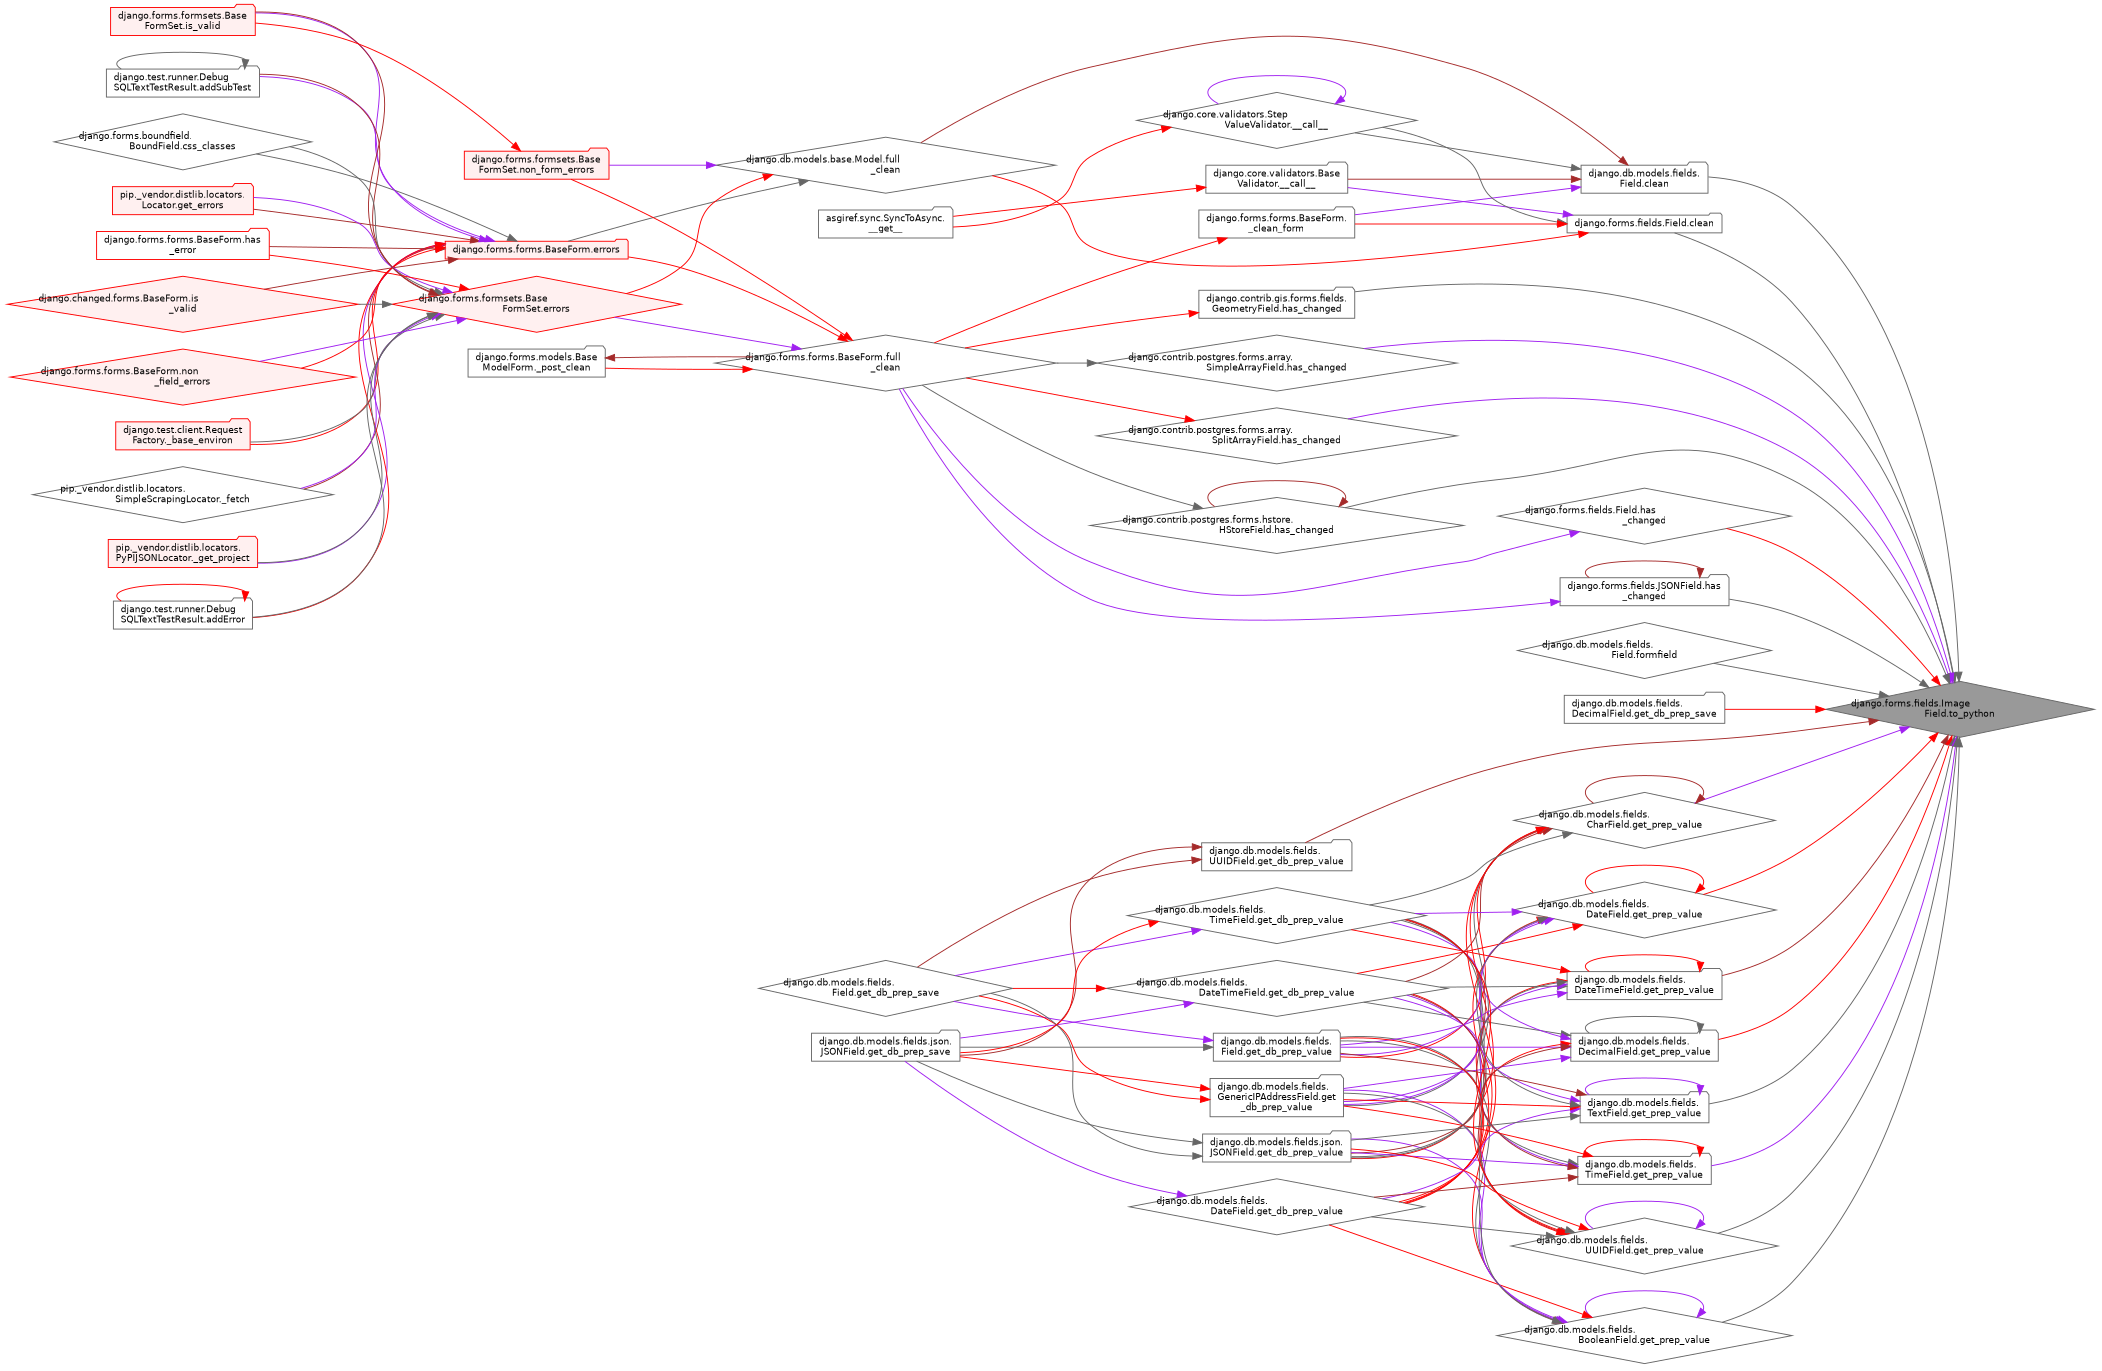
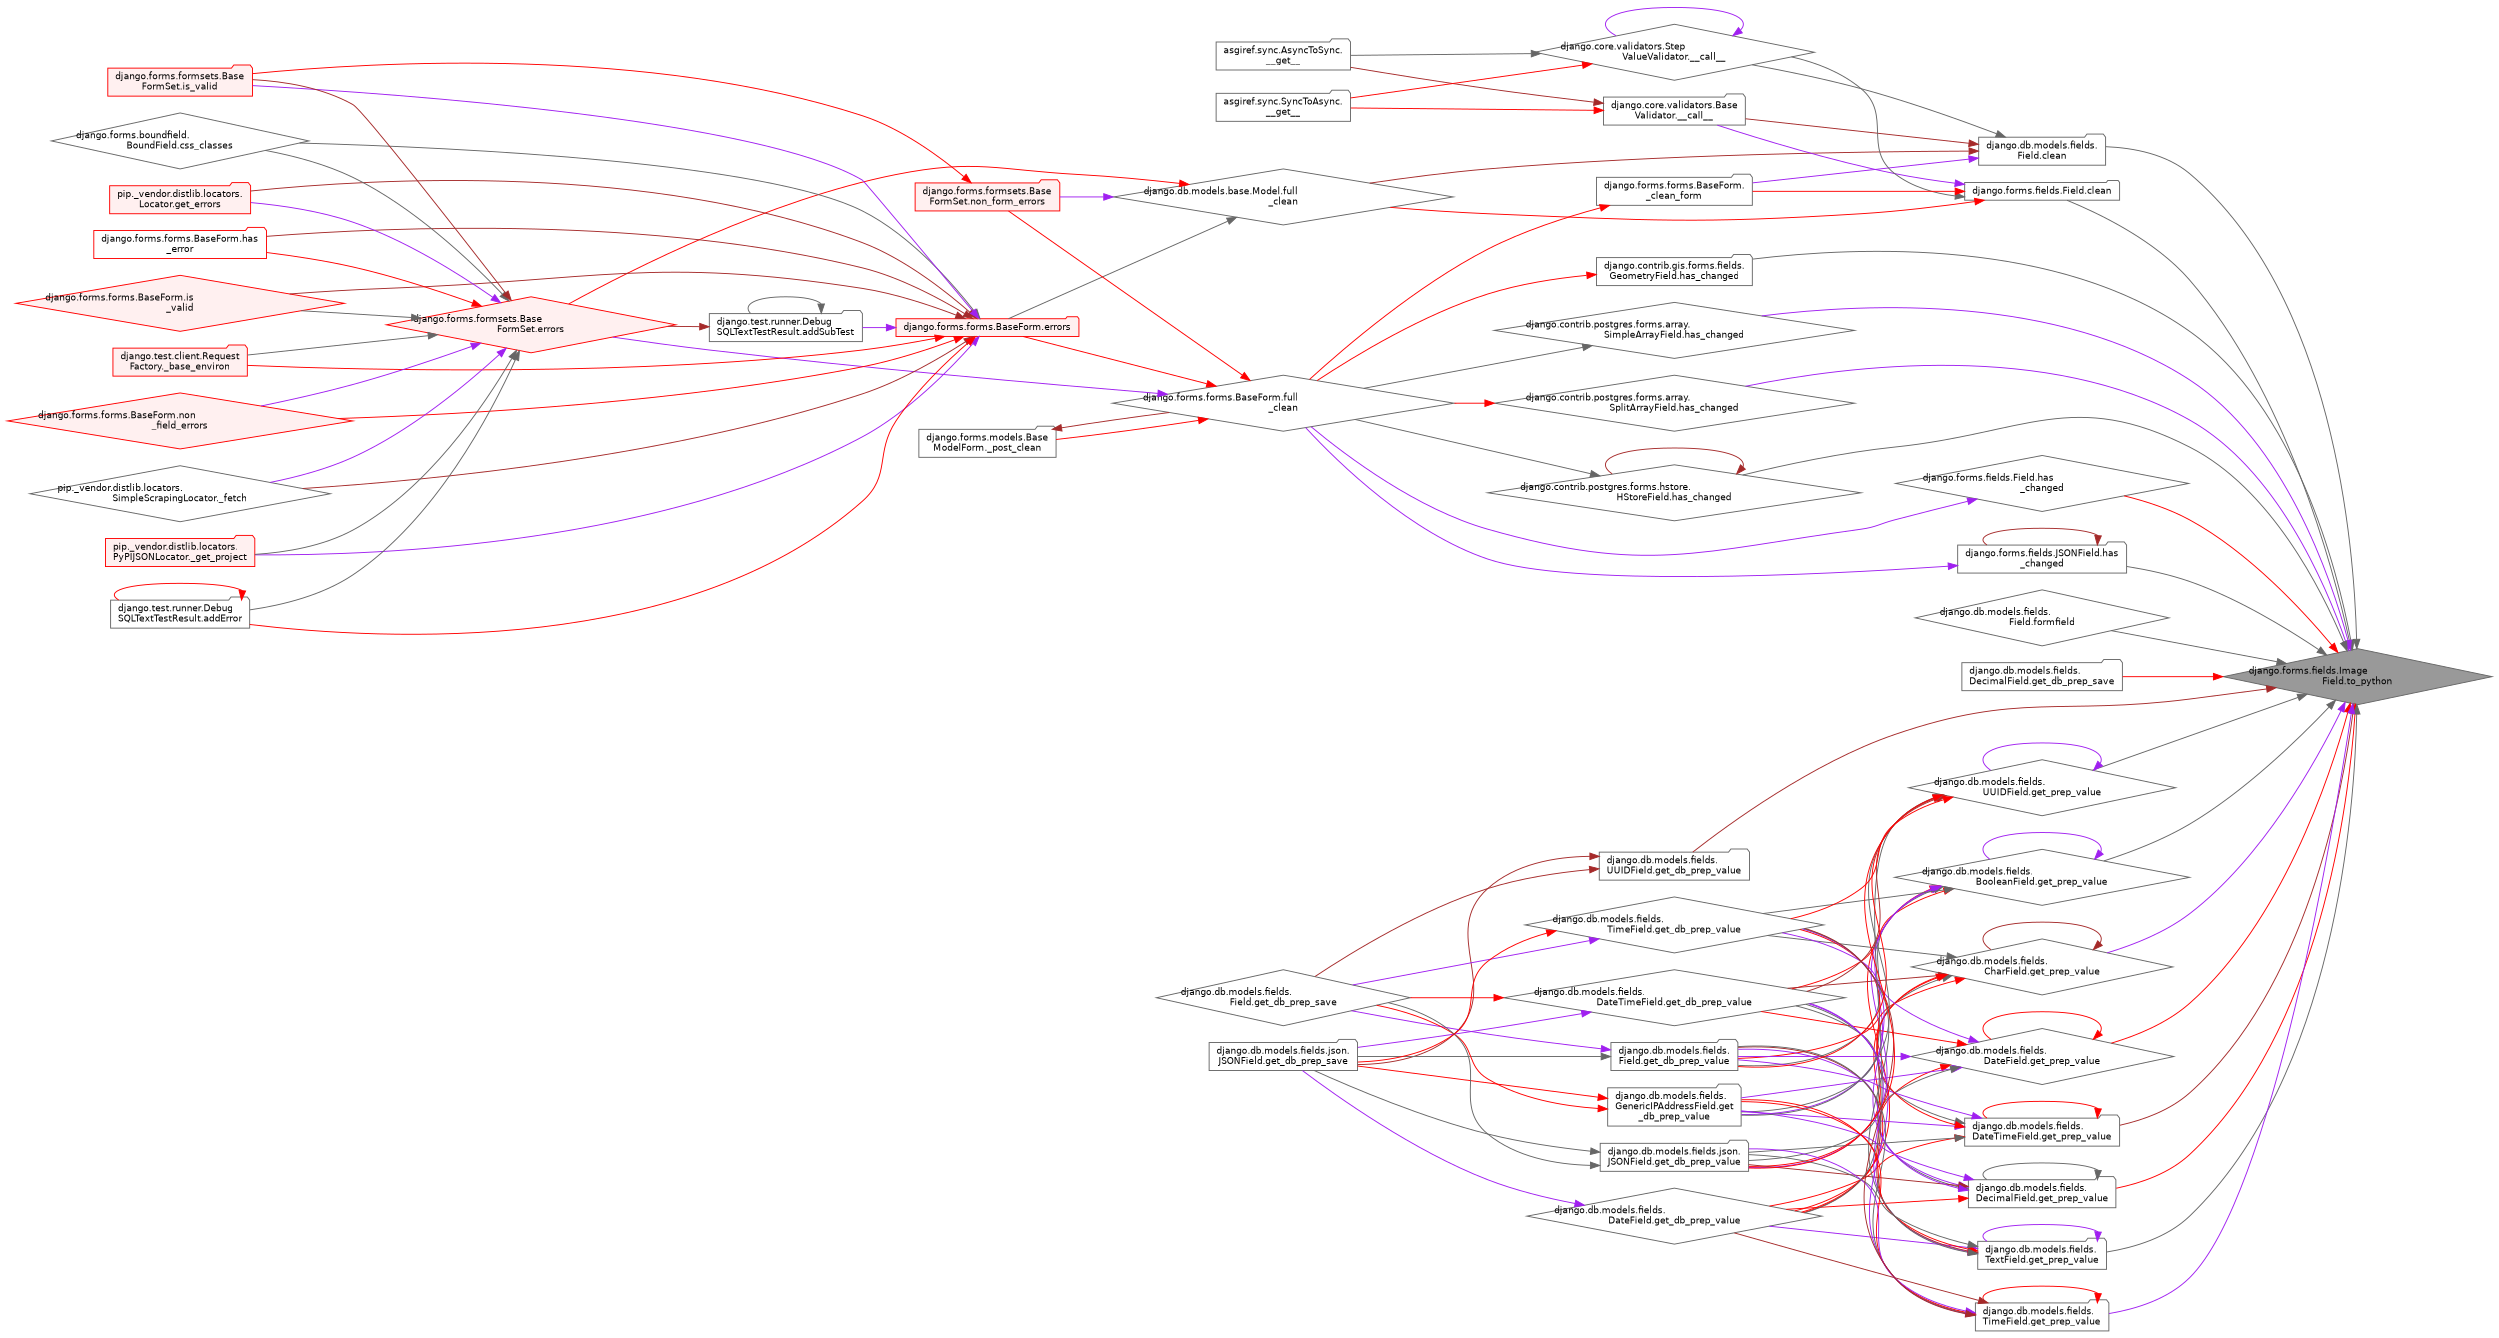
  digraph {
    rankdir=RL
    node [color=grey40 fillcolor=white fontname=Helvetica fontsize=10 shape=folder style=filled]
    edge [color=red dir=back fontname=Helvetica fontsize=10 labelfontname=Helvetica labelfontsize=10 style=solid]
    n1 [color=gray40 fillcolor=grey60 fontcolor=black height=0.2 label="django.forms.fields.Image\lField.to_python" shape=diamond width=0.4]
    n2 [height=0.2 label="django.db.models.fields.\lField.clean" width=0.4]
    n3 [height=0.2 label="django.forms.fields.Field.clean" width=0.4]
    n4 [height=0.2 label="django.db.models.fields.\lField.formfield" shape=diamond width=0.4]
    n5 [height=0.2 label="django.db.models.fields.\lDecimalField.get_db_prep_save" width=0.4]
    n6 [height=0.2 label="django.db.models.fields.\lUUIDField.get_db_prep_value" width=0.4]
    n7 [height=0.2 label="django.db.models.fields.\lBooleanField.get_prep_value" shape=diamond width=0.4]
    n8 [height=0.2 label="django.db.models.fields.\lCharField.get_prep_value" shape=diamond width=0.4]
    n9 [height=0.2 label="django.db.models.fields.\lDateField.get_prep_value" shape=diamond width=0.4]
    n10 [height=0.2 label="django.db.models.fields.\lDateTimeField.get_prep_value" width=0.4]
    n11 [height=0.2 label="django.db.models.fields.\lDecimalField.get_prep_value" width=0.4]
    n12 [height=0.2 label="django.db.models.fields.\lTextField.get_prep_value" width=0.4]
    n13 [height=0.2 label="django.db.models.fields.\lTimeField.get_prep_value" width=0.4]
    n14 [height=0.2 label="django.db.models.fields.\lUUIDField.get_prep_value" shape=diamond width=0.4]
    n15 [height=0.2 label="django.contrib.gis.forms.fields.\lGeometryField.has_changed" width=0.4]
    n16 [height=0.2 label="django.contrib.postgres.forms.array.\lSimpleArrayField.has_changed" shape=diamond width=0.4]
    n17 [height=0.2 label="django.contrib.postgres.forms.array.\lSplitArrayField.has_changed" shape=diamond width=0.4]
    n18 [height=0.2 label="django.contrib.postgres.forms.hstore.\lHStoreField.has_changed" shape=diamond width=0.4]
    n19 [height=0.2 label="django.forms.fields.Field.has\l_changed" shape=diamond width=0.4]
    n20 [height=0.2 label="django.forms.fields.JSONField.has\l_changed" width=0.4]
    n21 [height=0.2 label="django.core.validators.Base\lValidator.__call__" width=0.4]
    n22 [height=0.2 label="django.core.validators.Step\lValueValidator.__call__" shape=diamond width=0.4]
    n23 [height=0.2 label="django.forms.forms.BaseForm.\l_clean_form" width=0.4]
    n24 [height=0.2 label="django.db.models.base.Model.full\l_clean" shape=diamond width=0.4]
    n25 [height=0.2 label="django.db.models.fields.\lField.get_db_prep_save" shape=diamond width=0.4]
    n26 [height=0.2 label="django.db.models.fields.json.\lJSONField.get_db_prep_save" width=0.4]
    n27 [height=0.2 label="django.db.models.fields.\lDateField.get_db_prep_value" shape=diamond width=0.4]
    n28 [height=0.2 label="django.db.models.fields.\lDateTimeField.get_db_prep_value" shape=diamond width=0.4]
    n29 [height=0.2 label="django.db.models.fields.\lField.get_db_prep_value" width=0.4]
    n30 [height=0.2 label="django.db.models.fields.\lGenericIPAddressField.get\l_db_prep_value" width=0.4]
    n31 [height=0.2 label="django.db.models.fields.json.\lJSONField.get_db_prep_value" width=0.4]
    n32 [height=0.2 label="django.db.models.fields.\lTimeField.get_db_prep_value" shape=diamond width=0.4]
    n33 [height=0.2 label="django.forms.forms.BaseForm.full\l_clean" shape=diamond width=0.4]
+   n34 [height=0.2 label="asgiref.sync.AsyncToSync.\l__get__" width=0.4]
    n35 [height=0.2 label="asgiref.sync.SyncToAsync.\l__get__" width=0.4]
    n36 [color=red fillcolor="#FFF0F0" height=0.2 label="django.forms.forms.BaseForm.errors" width=0.4]
    n37 [color=red fillcolor="#FFF0F0" height=0.2 label="django.forms.formsets.Base\lFormSet.errors" shape=diamond width=0.4]
    n38 [color=red fillcolor="#FFF0F0" height=0.2 label="django.forms.formsets.Base\lFormSet.non_form_errors" width=0.4]
    n39 [height=0.2 label="django.forms.models.Base\lModelForm._post_clean" width=0.4]
    n40 [color=red fillcolor="#FFF0F0" height=0.2 label="django.test.client.Request\lFactory._base_environ" width=0.4]
    n41 [height=0.2 label="pip._vendor.distlib.locators.\lSimpleScrapingLocator._fetch" shape=diamond width=0.4]
    n42 [color=red fillcolor="#FFF0F0" height=0.2 label="pip._vendor.distlib.locators.\lPyPIJSONLocator._get_project" width=0.4]
    n43 [height=0.2 label="django.test.runner.Debug\lSQLTextTestResult.addError" width=0.4]
    n44 [height=0.2 label="django.test.runner.Debug\lSQLTextTestResult.addSubTest" width=0.4]
    n45 [height=0.2 label="django.forms.boundfield.\lBoundField.css_classes" shape=diamond width=0.4]
    n46 [color=red fillcolor="#FFF0F0" height=0.2 label="pip._vendor.distlib.locators.\lLocator.get_errors" width=0.4]
    n47 [color=red height=0.2 label="django.forms.forms.BaseForm.has\l_error" width=0.4]
-   n48 [color=red fillcolor="#FFF0F0" height=0.2 label="django.changed.forms.BaseForm.is\l_valid" shape=diamond width=0.4]
+   n48 [color=red fillcolor="#FFF0F0" height=0.2 label="django.forms.forms.BaseForm.is\l_valid" shape=diamond width=0.4]
    n49 [color=red fillcolor="#FFF0F0" height=0.2 label="django.forms.formsets.Base\lFormSet.is_valid" width=0.4]
    n50 [color=red fillcolor="#FFF0F0" height=0.2 label="django.forms.forms.BaseForm.non\l_field_errors" shape=diamond width=0.4]
    n1 -> n2 [color=gray40]
    n1 -> n3 [color=gray40]
    n1 -> n4 [color=gray40]
    n1 -> n5
    n1 -> n6 [color=brown]
    n1 -> n7 [color=gray40]
    n1 -> n8 [color=purple]
    n1 -> n9
    n1 -> n10 [color=brown]
    n1 -> n11
    n1 -> n12 [color=gray40]
    n1 -> n13 [color=purple]
    n1 -> n14 [color=gray40]
    n1 -> n15 [color=gray40]
    n1 -> n16 [color=purple]
    n1 -> n17 [color=purple]
    n1 -> n18 [color=gray40]
    n1 -> n19
    n1 -> n20 [color=gray40]
    n2 -> n21 [color=brown]
    n2 -> n22 [color=gray40]
    n2 -> n23 [color=purple]
    n2 -> n24 [color=brown]
    n3 -> n21 [color=purple]
    n3 -> n22 [color=gray40]
    n3 -> n23
    n3 -> n24
    n6 -> n25 [color=brown]
    n6 -> n26 [color=brown]
    n7 -> n7 [color=purple]
    n7 -> n27
    n7 -> n28
    n7 -> n29 [color=gray40]
    n7 -> n30 [color=purple]
    n7 -> n31 [color=purple]
    n7 -> n32 [color=gray40]
    n8 -> n8 [color=brown]
    n8 -> n27
    n8 -> n28 [color=brown]
    n8 -> n29
    n8 -> n30 [color=gray40]
    n8 -> n31
    n8 -> n32 [color=gray40]
    n9 -> n9
    n9 -> n27
    n9 -> n28
    n9 -> n29 [color=purple]
    n9 -> n30 [color=purple]
    n9 -> n31 [color=gray40]
    n9 -> n32 [color=purple]
    n10 -> n10
    n10 -> n27
    n10 -> n28 [color=gray40]
    n10 -> n29 [color=purple]
    n10 -> n30 [color=purple]
    n10 -> n31 [color=gray40]
    n10 -> n32
    n11 -> n11 [color=gray40]
    n11 -> n27
    n11 -> n28 [color=gray40]
    n11 -> n29 [color=purple]
    n11 -> n30 [color=purple]
    n11 -> n31 [color=brown]
    n11 -> n32 [color=purple]
    n12 -> n12 [color=purple]
    n12 -> n27 [color=purple]
    n12 -> n28 [color=purple]
    n12 -> n29 [color=brown]
    n12 -> n30
    n12 -> n31 [color=gray40]
    n12 -> n32 [color=gray40]
    n13 -> n13
    n13 -> n27 [color=brown]
    n13 -> n28 [color=purple]
    n13 -> n29 [color=gray40]
    n13 -> n30
    n13 -> n31 [color=purple]
    n13 -> n32 [color=brown]
    n14 -> n14 [color=purple]
    n14 -> n27 [color=gray40]
    n14 -> n28 [color=brown]
    n14 -> n29
    n14 -> n30 [color=gray40]
    n14 -> n31
    n14 -> n32
    n15 -> n33
    n16 -> n33 [color=gray40]
    n17 -> n33
    n18 -> n18 [color=brown]
    n18 -> n33 [color=gray40]
    n19 -> n33 [color=purple]
    n20 -> n20 [color=brown]
    n20 -> n33 [color=purple]
+   n21 -> n34 [color=brown]
    n21 -> n35
    n22 -> n22 [color=purple]
+   n22 -> n34 [color=gray40]
    n22 -> n35
    n23 -> n33
    n24 -> n36 [color=gray40]
    n24 -> n37
    n24 -> n38 [color=purple]
    n27 -> n26 [color=purple]
    n28 -> n25
    n28 -> n26 [color=purple]
    n29 -> n25 [color=purple]
    n29 -> n26 [color=gray40]
    n30 -> n25
    n30 -> n26
    n31 -> n25 [color=gray40]
    n31 -> n26 [color=gray40]
    n32 -> n25 [color=purple]
    n32 -> n26
    n33 -> n36
    n33 -> n37 [color=purple]
    n33 -> n38
    n33 -> n39
    n36 -> n40
    n36 -> n41 [color=brown]
    n36 -> n42 [color=purple]
    n36 -> n43
    n36 -> n44 [color=purple]
    n36 -> n45 [color=gray40]
    n36 -> n46 [color=brown]
    n36 -> n47 [color=brown]
    n36 -> n48 [color=brown]
    n36 -> n49 [color=purple]
    n36 -> n50
    n37 -> n40 [color=gray40]
    n37 -> n41 [color=purple]
    n37 -> n42 [color=gray40]
    n37 -> n43 [color=gray40]
-   n37 -> n44 [color=brown]
+   n44 -> n37 [color=brown]
    n37 -> n45 [color=gray40]
    n37 -> n46 [color=purple]
    n37 -> n47
    n37 -> n48 [color=gray40]
    n37 -> n49 [color=brown]
    n37 -> n50 [color=purple]
    n38 -> n49
    n39 -> n33 [color=brown]
    n43 -> n43
    n44 -> n44 [color=gray40]
  }
